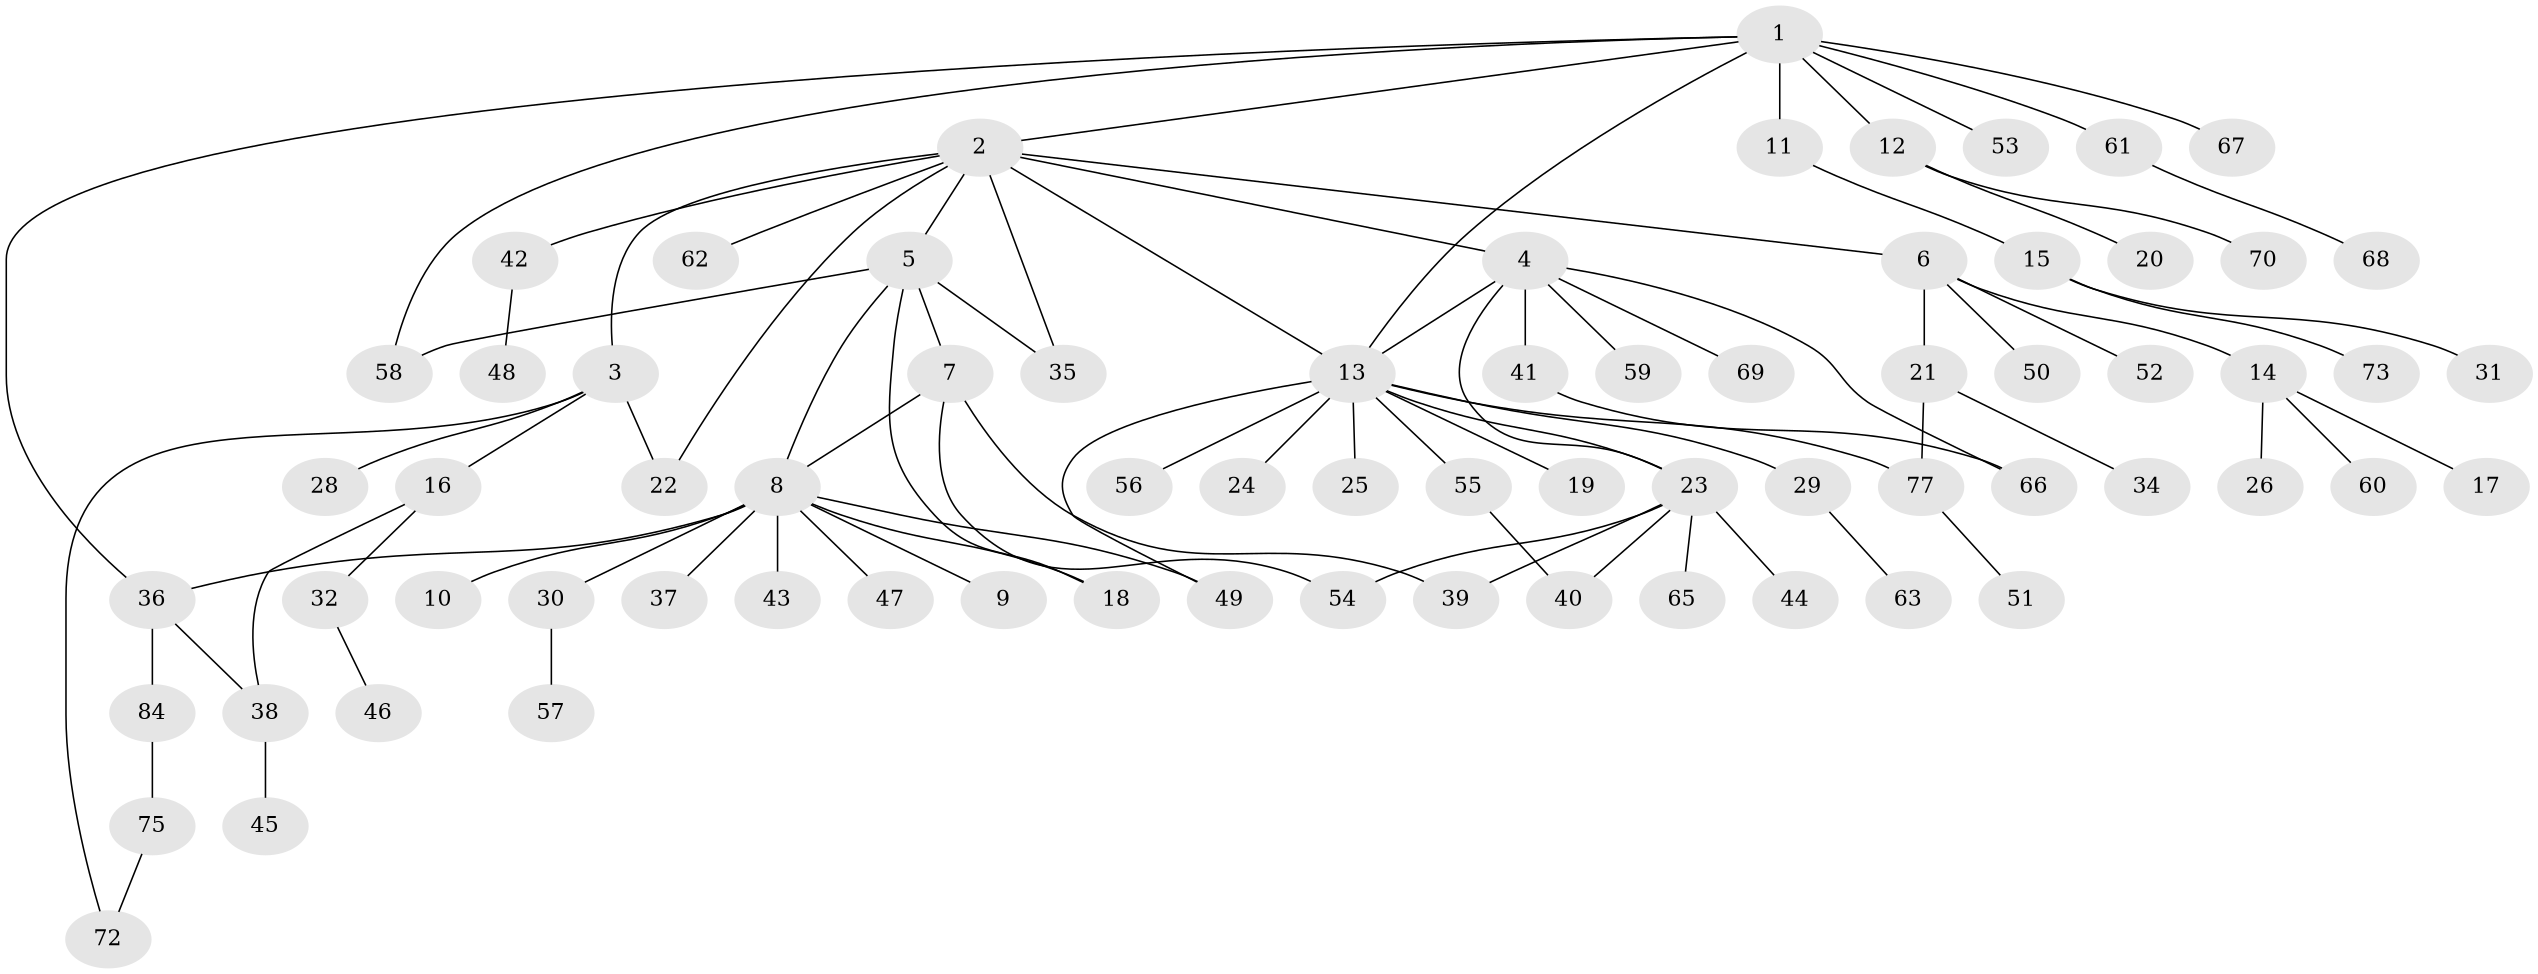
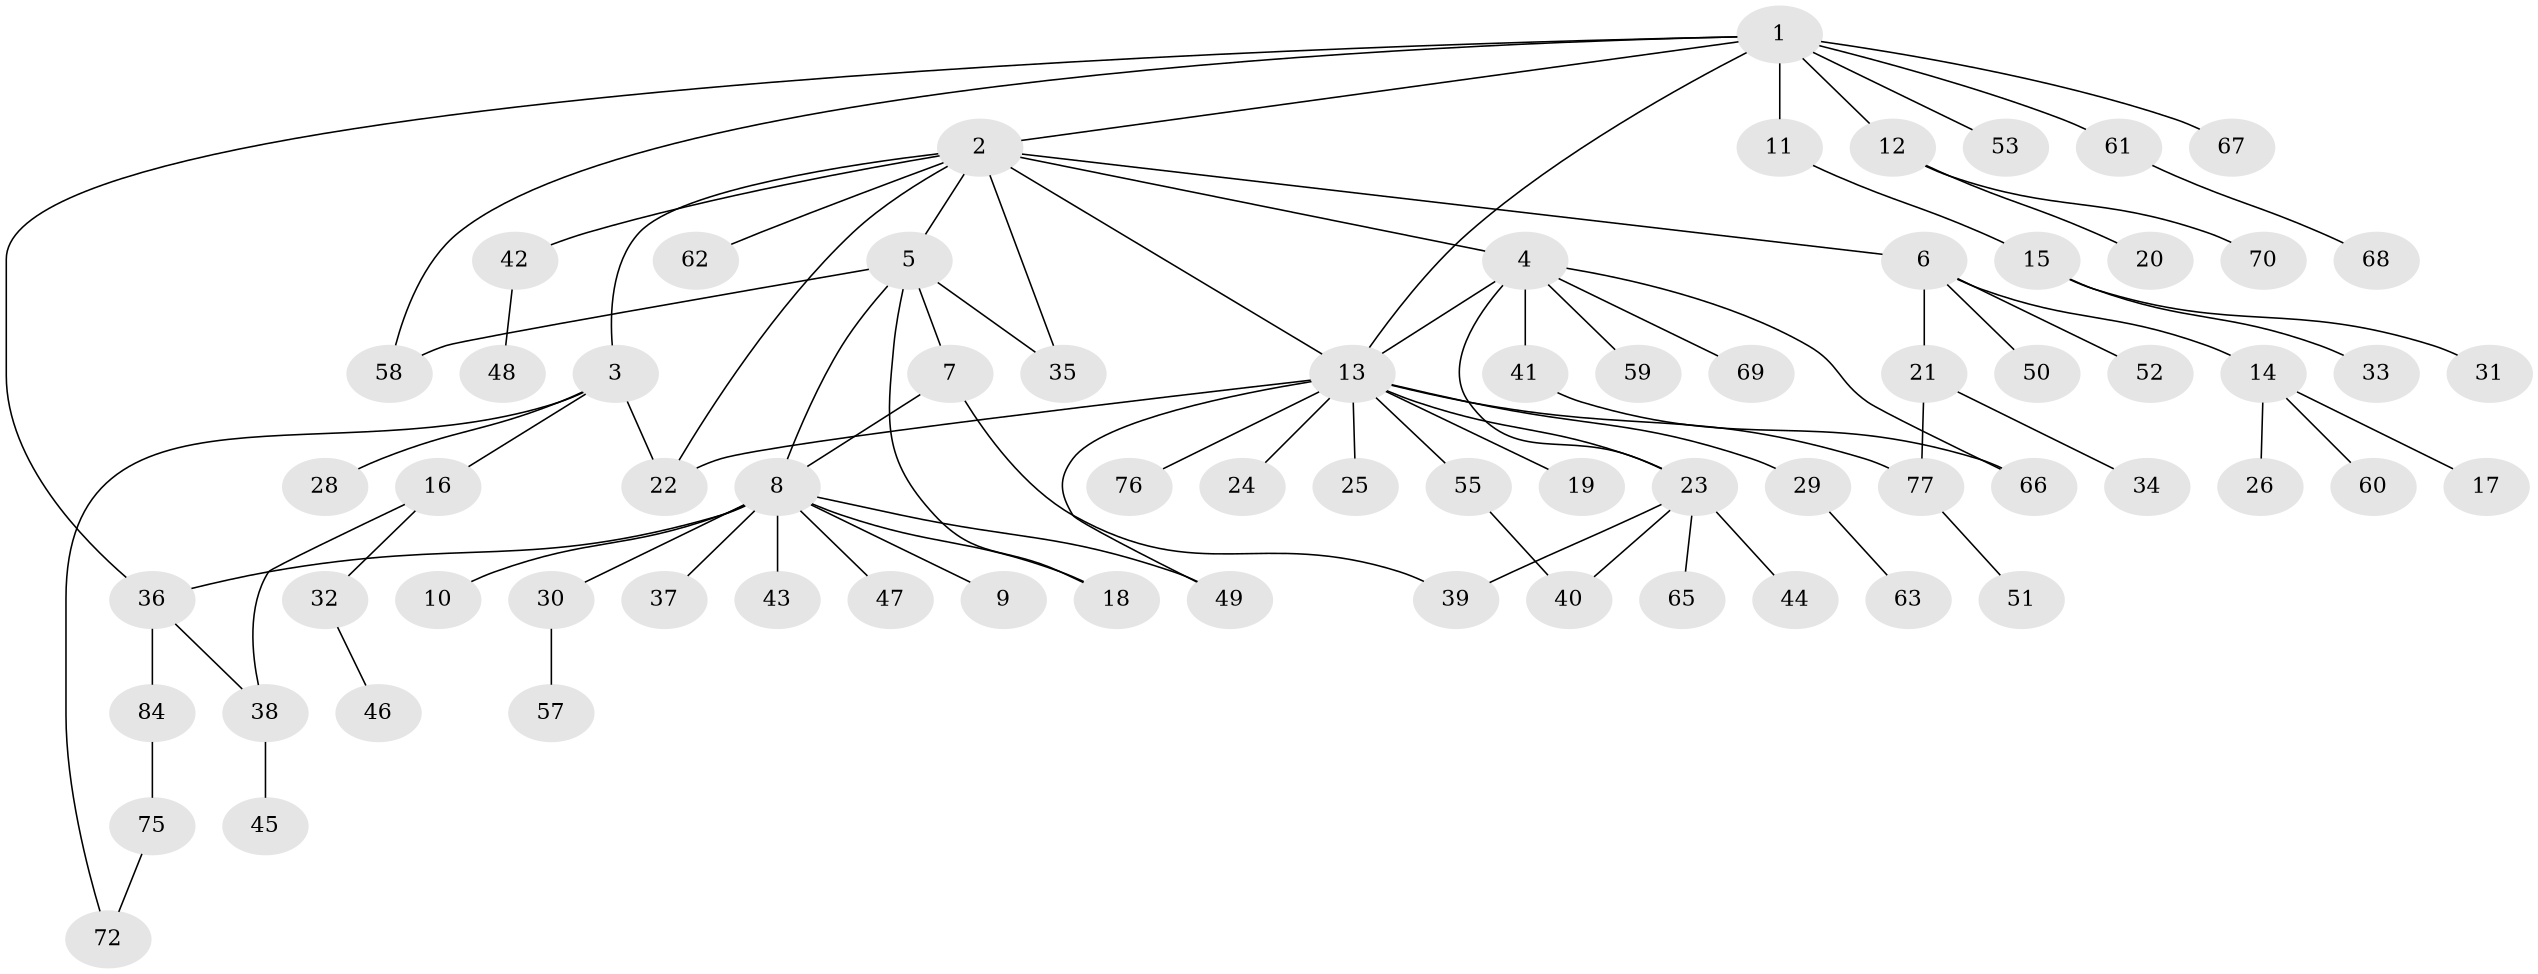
  graph {
    node [color=gray90 style=filled]
    1
    2
    11
    12
    13
    36
    53
    58
    61
    67
    3
    4
    5
    6
    22
    35
    42
    62
    15
    20
    70
    23
    49
    19
    24
    25
    n27 [label=77]
    29
    55
-   56
+   56 [label=76]
    38
    n32 [label=84]
    68
    16
    28
    72
    41
    59
    66
    69
    7
    8
    18
    14
    21
    50
    52
    48
    32
    40
    39
-   54
    44
    65
    9
    10
    30
    37
    43
    47
    17
    26
    60
    34
    57
    31
-   33 [label=73]
+   33
    51
    63
    46
    45
    n72 [label=75]
    1 -- 2
    1 -- 11
    1 -- 12
    1 -- 13
    1 -- 36
    1 -- 53
    1 -- 58
    1 -- 61
    1 -- 67
    2 -- 13
    2 -- 3
    2 -- 4
    2 -- 5
    2 -- 6
    2 -- 22
    2 -- 35
    2 -- 42
    2 -- 62
    11 -- 15
    12 -- 20
    12 -- 70
+   13 -- 22
    13 -- 23
    13 -- 49
    13 -- 19
    13 -- 24
    13 -- 25
    13 -- n27
    13 -- 29
    13 -- 55
    13 -- 56
    36 -- 38
    36 -- n32
    61 -- 68
    3 -- 22
    3 -- 16
    3 -- 28
    3 -- 72
    4 -- 13
    4 -- 23
    4 -- 41
    4 -- 59
    4 -- 66
    4 -- 69
    5 -- 58
    5 -- 35
    5 -- 7
    5 -- 8
    5 -- 18
    6 -- 14
    6 -- 21
    6 -- 50
    6 -- 52
    42 -- 48
    15 -- 31
    15 -- 33
    23 -- 40
    23 -- 39
-   23 -- 54
    23 -- 44
    23 -- 65
    n27 -- 51
    29 -- 63
    55 -- 40
    38 -- 45
    n32 -- n72
    16 -- 38
    16 -- 32
    41 -- 66
    7 -- 8
    7 -- 39
-   7 -- 54
    8 -- 36
    8 -- 49
    8 -- 18
    8 -- 9
    8 -- 10
    8 -- 30
    8 -- 37
    8 -- 43
    8 -- 47
    14 -- 17
    14 -- 26
    14 -- 60
    21 -- n27
    21 -- 34
    32 -- 46
    30 -- 57
    n72 -- 72
  }
